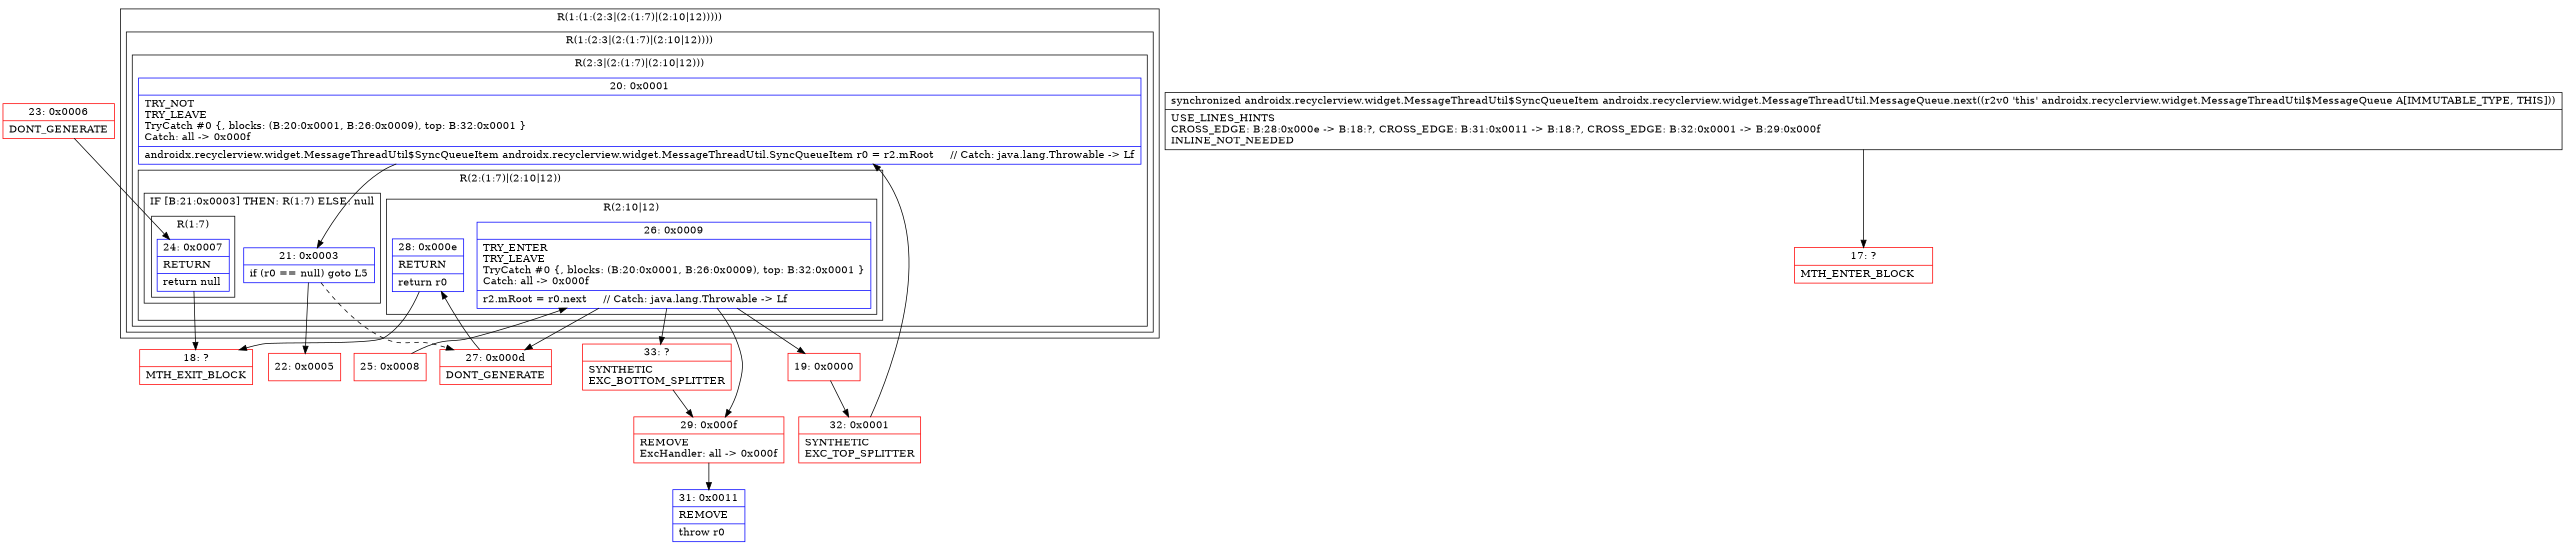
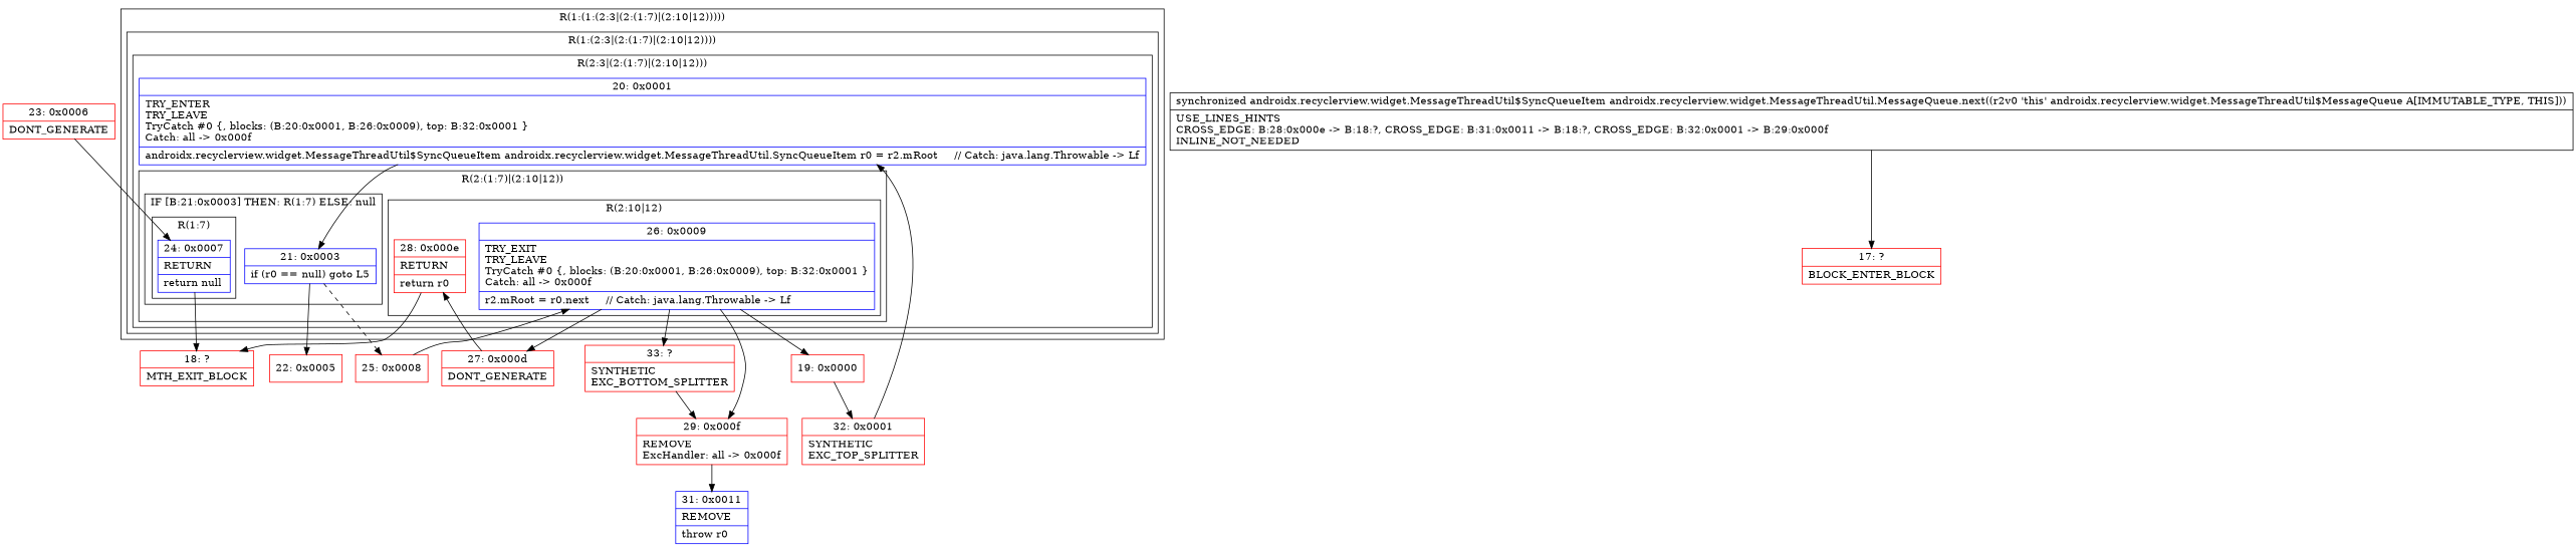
  digraph {
    node [color=red shape=record]
    n1 [color=blue label="{24\:\ 0x0007|RETURN\l|return null\l}"]
    n2 [color=blue label="{21\:\ 0x0003|if (r0 == null) goto L5\l}"]
-   n3 [color=blue label="{26\:\ 0x0009|TRY_ENTER\lTRY_LEAVE\lTryCatch #0 \{, blocks: (B:20:0x0001, B:26:0x0009), top: B:32:0x0001 \}\lCatch: all \-\> 0x000f\l|r2.mRoot = r0.next     \/\/ Catch: java.lang.Throwable \-\> Lf\l}"]
-   n4 [color=blue label="{28\:\ 0x000e|RETURN\l|return r0\l}"]
-   n5 [color=blue label="{20\:\ 0x0001|TRY_NOT\lTRY_LEAVE\lTryCatch #0 \{, blocks: (B:20:0x0001, B:26:0x0009), top: B:32:0x0001 \}\lCatch: all \-\> 0x000f\l|androidx.recyclerview.widget.MessageThreadUtil$SyncQueueItem androidx.recyclerview.widget.MessageThreadUtil.SyncQueueItem r0 = r2.mRoot     \/\/ Catch: java.lang.Throwable \-\> Lf\l}"]
+   n3 [color=blue label="{26\:\ 0x0009|TRY_EXIT\lTRY_LEAVE\lTryCatch #0 \{, blocks: (B:20:0x0001, B:26:0x0009), top: B:32:0x0001 \}\lCatch: all \-\> 0x000f\l|r2.mRoot = r0.next     \/\/ Catch: java.lang.Throwable \-\> Lf\l}"]
+   n4 [label="{28\:\ 0x000e|RETURN\l|return r0\l}"]
+   n5 [color=blue label="{20\:\ 0x0001|TRY_ENTER\lTRY_LEAVE\lTryCatch #0 \{, blocks: (B:20:0x0001, B:26:0x0009), top: B:32:0x0001 \}\lCatch: all \-\> 0x000f\l|androidx.recyclerview.widget.MessageThreadUtil$SyncQueueItem androidx.recyclerview.widget.MessageThreadUtil.SyncQueueItem r0 = r2.mRoot     \/\/ Catch: java.lang.Throwable \-\> Lf\l}"]
    n6 [label="{18\:\ ?|MTH_EXIT_BLOCK\l}"]
    n7 [label="{22\:\ 0x0005}"]
    n8 [label="{25\:\ 0x0008}"]
    n9 [label="{27\:\ 0x000d|DONT_GENERATE\l}"]
    n10 [label="{33\:\ ?|SYNTHETIC\lEXC_BOTTOM_SPLITTER\l}"]
    n11 [label="{19\:\ 0x0000}"]
    n12 [label="{29\:\ 0x000f|REMOVE\lExcHandler: all \-\> 0x000f\l}"]
-   n13 [label="{17\:\ ?|MTH_ENTER_BLOCK\l}"]
+   n13 [label="{17\:\ ?|BLOCK_ENTER_BLOCK\l}"]
    n14 [label="{32\:\ 0x0001|SYNTHETIC\lEXC_TOP_SPLITTER\l}"]
    n15 [color=blue label="{31\:\ 0x0011|REMOVE\l|throw r0\l}"]
    n16 [label="{23\:\ 0x0006|DONT_GENERATE\l}"]
    n17 [label="{synchronized androidx.recyclerview.widget.MessageThreadUtil$SyncQueueItem androidx.recyclerview.widget.MessageThreadUtil.MessageQueue.next((r2v0 'this' androidx.recyclerview.widget.MessageThreadUtil$MessageQueue A[IMMUTABLE_TYPE, THIS]))  | USE_LINES_HINTS\lCROSS_EDGE: B:28:0x000e \-\> B:18:?, CROSS_EDGE: B:31:0x0011 \-\> B:18:?, CROSS_EDGE: B:32:0x0001 \-\> B:29:0x000f\lINLINE_NOT_NEEDED\l}" color=""]
    subgraph cluster_1 {
      label="R(1:(1:(2:3|(2:(1:7)|(2:10|12)))))"
      subgraph cluster_2 {
        label="R(1:(2:3|(2:(1:7)|(2:10|12))))"
        subgraph cluster_3 {
          label="R(2:3|(2:(1:7)|(2:10|12)))"
          n5
          subgraph cluster_4 {
            label="R(2:(1:7)|(2:10|12))"
            subgraph cluster_5 {
              label="IF [B:21:0x0003] THEN: R(1:7) ELSE: null"
              n2
              subgraph cluster_6 {
                label="R(1:7)"
                n1
              }
            }
            subgraph cluster_7 {
              label="R(2:10|12)"
              n3
              n4
            }
          }
        }
      }
    }
    n1 -> n6
    n2 -> n7
-   n2 -> n9 [style=dashed]
+   n2 -> n8 [style=dashed]
    n3 -> n9
    n3 -> n10
    n3 -> n11
    n3 -> n12
    n4 -> n6
    n5 -> n2
    n8 -> n3
    n9 -> n4
    n10 -> n12
    n11 -> n14
    n12 -> n15
    n14 -> n5
    n16 -> n1
    n17 -> n13
  }
